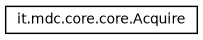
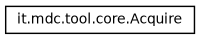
  digraph {
    rankdir=LR
-   n1 [color=black fillcolor=white fontname=Helvetica fontsize=10 height=0.2 label="it.mdc.core.core.Acquire" shape=record style=filled width=0.4]
+   n1 [color=black fillcolor=white fontname=Helvetica fontsize=10 height=0.2 label="it.mdc.tool.core.Acquire" shape=record style=filled width=0.4]
  }
